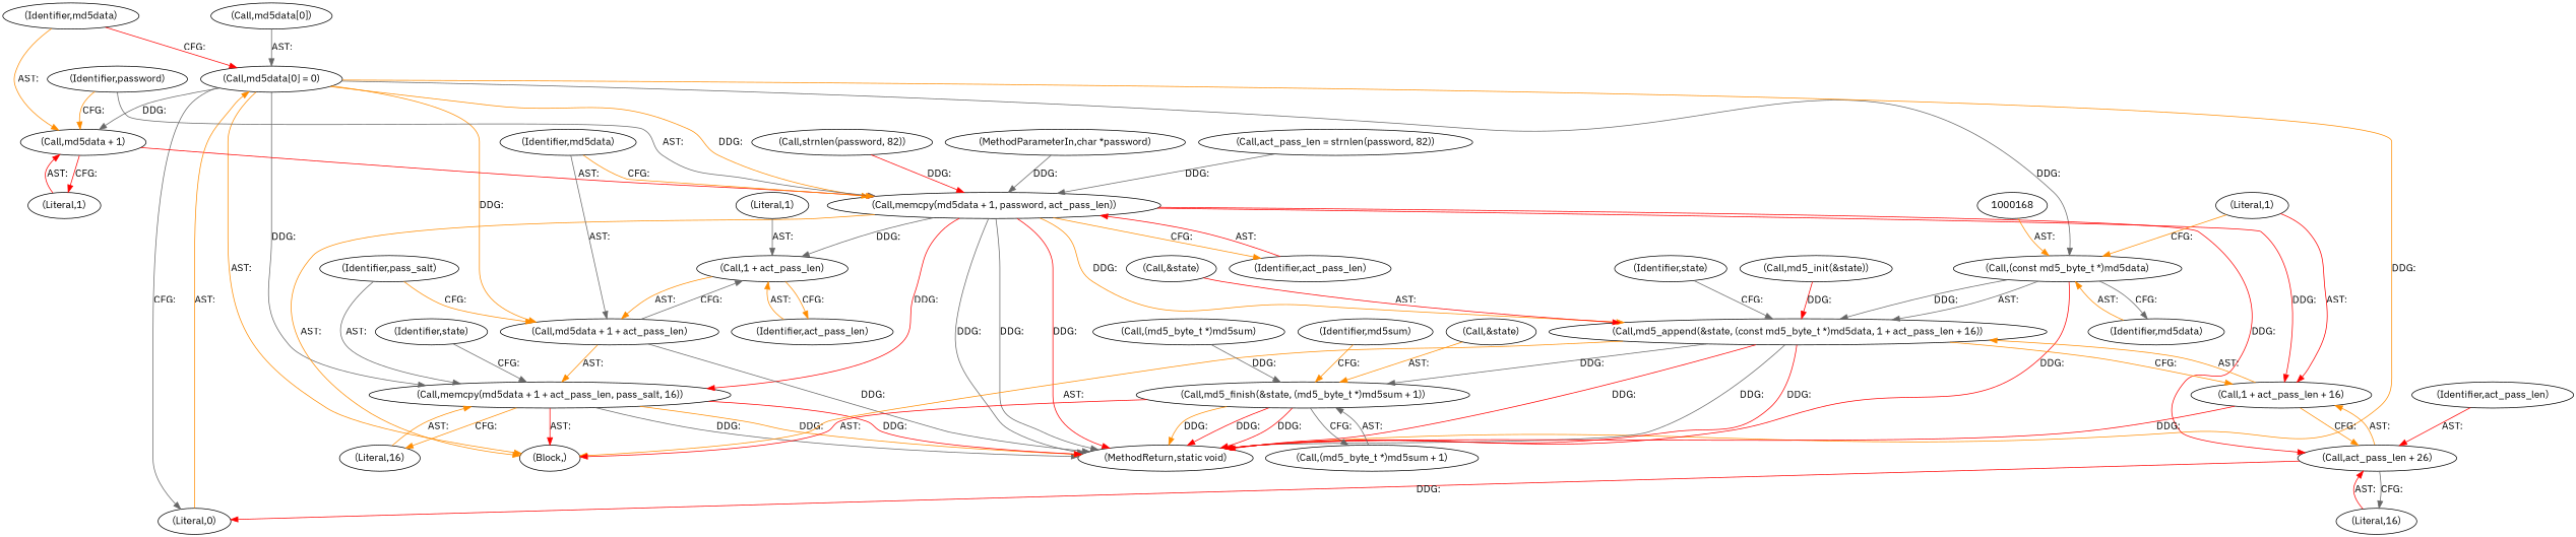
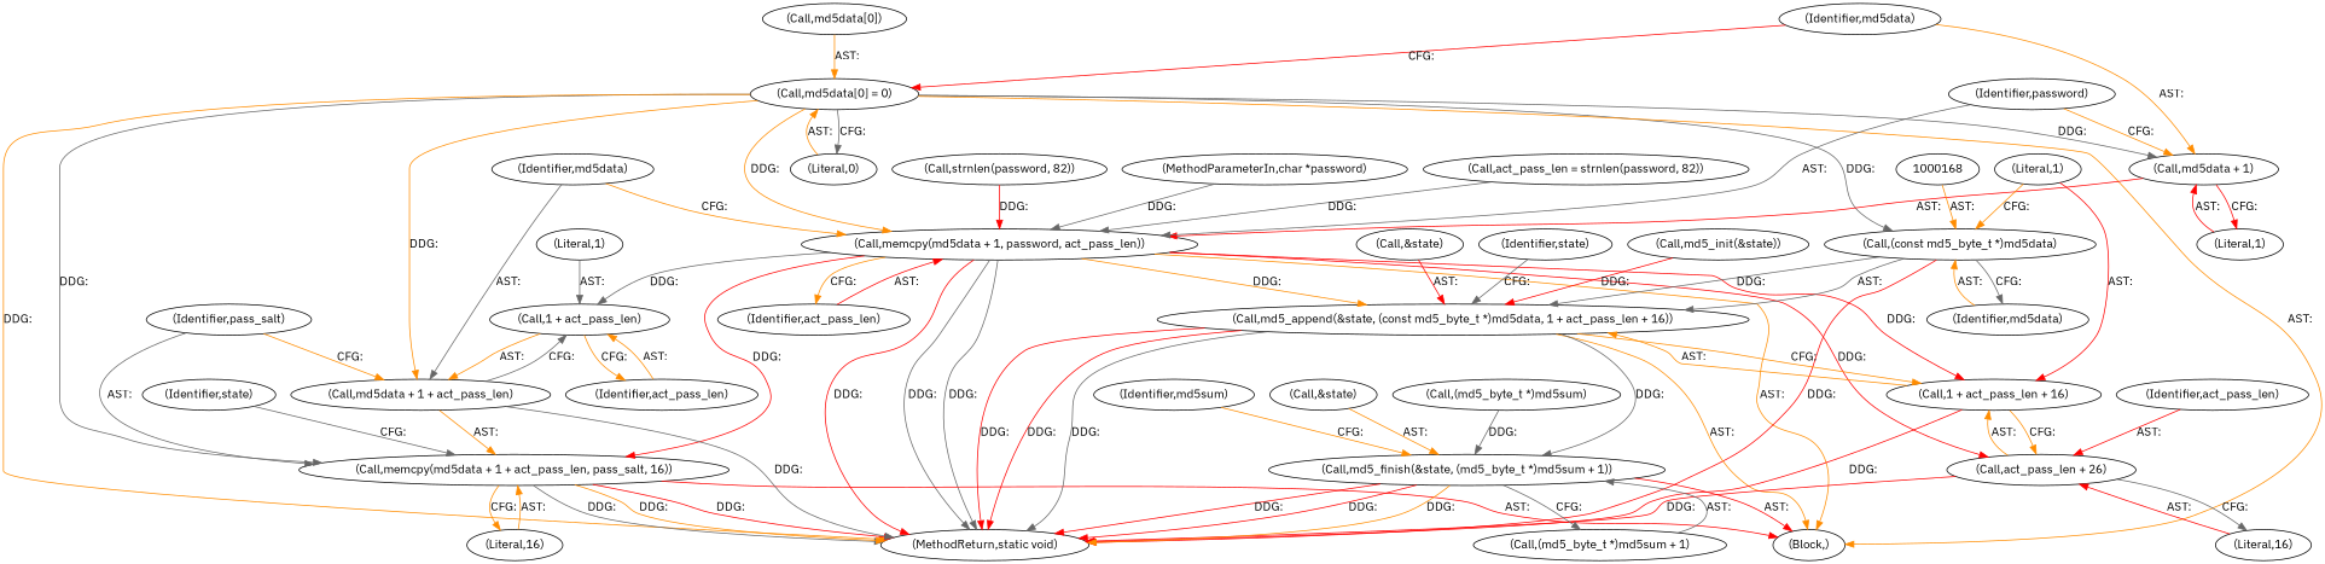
  digraph {
    fontname="IBM Plex Sans"
    node [fontname="IBM Plex Sans"]
    edge [color=darkorange fontname="IBM Plex Sans"]
    n1 [label="(Call,md5data[0] = 0)"]
    n2 [label="(Call,memcpy(md5data + 1, password, act_pass_len))"]
    n3 [label="(Call,memcpy(md5data + 1 + act_pass_len, pass_salt, 16))"]
    n4 [label="(Call,md5data + 1 + act_pass_len)"]
    n5 [label="(Call,md5data + 1)"]
    n6 [label="(Call,(const md5_byte_t *)md5data)"]
    n7 [label="(Literal,0)"]
    n8 [label="(Block,)"]
    n9 [label="(MethodReturn,static void)"]
    n10 [label="(Call,1 + act_pass_len)"]
    n11 [label="(Call,md5_append(&state, (const md5_byte_t *)md5data, 1 + act_pass_len + 16))"]
    n12 [label="(Call,1 + act_pass_len + 16)"]
    n13 [label="(Call,act_pass_len + 26)"]
    n14 [label="(Identifier,act_pass_len)"]
    n15 [label="(Literal,16)"]
    n16 [label="(Literal,1)"]
    n17 [label="(Identifier,md5data)"]
    n18 [label="(Identifier,act_pass_len)"]
    n19 [label="(Call,md5_finish(&state, (md5_byte_t *)md5sum + 1))"]
    n20 [label="(Literal,16)"]
    n21 [label="(Call,(md5_byte_t *)md5sum + 1)"]
    n22 [label="(Call,&state)"]
    n23 [label="(Identifier,state)"]
    n24 [label="(Call,strnlen(password, 82))"]
    n25 [label="(Call,&state)"]
    n26 [label="(Call,(md5_byte_t *)md5sum)"]
    n27 [label="(Identifier,act_pass_len)"]
    n28 [label="(MethodParameterIn,char *password)"]
    n29 [label="(Identifier,password)"]
    n30 [label="(Literal,1)"]
    n31 [label="(Call,act_pass_len = strnlen(password, 82))"]
    n32 [label="(Identifier,md5data)"]
    n33 [label="(Call,md5data[0])"]
    n34 [label="(Identifier,md5sum)"]
    n35 [label="(Identifier,md5data)"]
    n36 [label="(Literal,1)"]
    n37 [label="(Call,md5_init(&state))"]
    n38 [label="(Identifier,pass_salt)"]
    n39 [label="(Identifier,state)"]
    1000168
    n1 -> n2 [label="DDG: "]
    n1 -> n3 [color=gray40 label="DDG: "]
    n1 -> n4 [label="DDG: "]
    n1 -> n5 [color=gray40 label="DDG: "]
    n1 -> n6 [color=gray40 label="DDG: "]
    n1 -> n7 [color=gray40 label="CFG: "]
    n1 -> n8 [label="AST: "]
    n1 -> n9 [label="DDG: "]
    n2 -> n3 [color=red label="DDG: "]
    n2 -> n8 [label="AST: "]
    n2 -> n9 [color=gray40 label="DDG: "]
    n2 -> n9 [color=red label="DDG: "]
    n2 -> n9 [color=gray40 label="DDG: "]
    n2 -> n10 [color=gray40 label="DDG: "]
    n2 -> n11 [label="DDG: "]
    n2 -> n12 [color=red label="DDG: "]
    n2 -> n13 [color=red label="DDG: "]
    n2 -> n14 [label="CFG: "]
    n3 -> n8 [color=red label="AST: "]
    n3 -> n9 [color=gray40 label="DDG: "]
    n3 -> n9 [label="DDG: "]
    n3 -> n9 [color=red label="DDG: "]
    n3 -> n15 [label="CFG: "]
    n4 -> n3 [label="AST: "]
    n4 -> n9 [color=gray40 label="DDG: "]
    n4 -> n10 [color=gray40 label="CFG: "]
    n5 -> n2 [color=red label="AST: "]
    n5 -> n16 [color=red label="CFG: "]
    n6 -> n9 [color=red label="DDG: "]
    n6 -> n11 [color=gray40 label="AST: "]
    n6 -> n11 [color=gray40 label="DDG: "]
    n6 -> n17 [color=gray40 label="CFG: "]
    n7 -> n1 [label="AST: "]
    n10 -> n4 [label="AST: "]
    n10 -> n18 [label="CFG: "]
    n11 -> n8 [label="AST: "]
    n11 -> n9 [color=gray40 label="DDG: "]
    n11 -> n9 [color=red label="DDG: "]
    n11 -> n9 [color=red label="DDG: "]
    n11 -> n12 [label="CFG: "]
    n11 -> n19 [color=gray40 label="DDG: "]
    n12 -> n9 [color=red label="DDG: "]
    n12 -> n11 [label="AST: "]
    n12 -> n13 [label="CFG: "]
-   n13 -> n7 [color=red label="DDG: "]
+   n13 -> n9 [color=red label="DDG: "]
    n13 -> n12 [label="AST: "]
    n13 -> n20 [color=gray40 label="CFG: "]
    n14 -> n2 [color=red label="AST: "]
    n15 -> n3 [label="AST: "]
    n16 -> n5 [color=red label="AST: "]
    n17 -> n6 [label="AST: "]
    n18 -> n10 [label="AST: "]
    n19 -> n8 [color=red label="AST: "]
    n19 -> n9 [label="DDG: "]
    n19 -> n9 [color=red label="DDG: "]
    n19 -> n9 [color=red label="DDG: "]
    n19 -> n21 [color=gray40 label="CFG: "]
    n20 -> n13 [color=red label="AST: "]
    n21 -> n19 [color=gray40 label="AST: "]
    n22 -> n11 [color=red label="AST: "]
    n23 -> n11 [color=gray40 label="CFG: "]
    n24 -> n2 [color=red label="DDG: "]
    n25 -> n19 [label="AST: "]
    n26 -> n19 [color=gray40 label="DDG: "]
    n27 -> n13 [color=red label="AST: "]
    n28 -> n2 [color=gray40 label="DDG: "]
    n29 -> n2 [color=gray40 label="AST: "]
    n29 -> n5 [label="CFG: "]
    n30 -> n6 [label="CFG: "]
    n30 -> n12 [color=red label="AST: "]
    n31 -> n2 [color=gray40 label="DDG: "]
    n32 -> n1 [color=red label="CFG: "]
    n32 -> n5 [label="AST: "]
-   n33 -> n1 [color=gray40 label="AST: "]
+   n33 -> n1 [label="AST: "]
    n34 -> n19 [label="CFG: "]
    n35 -> n2 [label="CFG: "]
    n35 -> n4 [color=gray40 label="AST: "]
    n36 -> n10 [color=gray40 label="AST: "]
    n37 -> n11 [color=red label="DDG: "]
    n38 -> n3 [color=gray40 label="AST: "]
    n38 -> n4 [label="CFG: "]
    n39 -> n3 [color=gray40 label="CFG: "]
    1000168 -> n6 [label="AST: "]
  }
